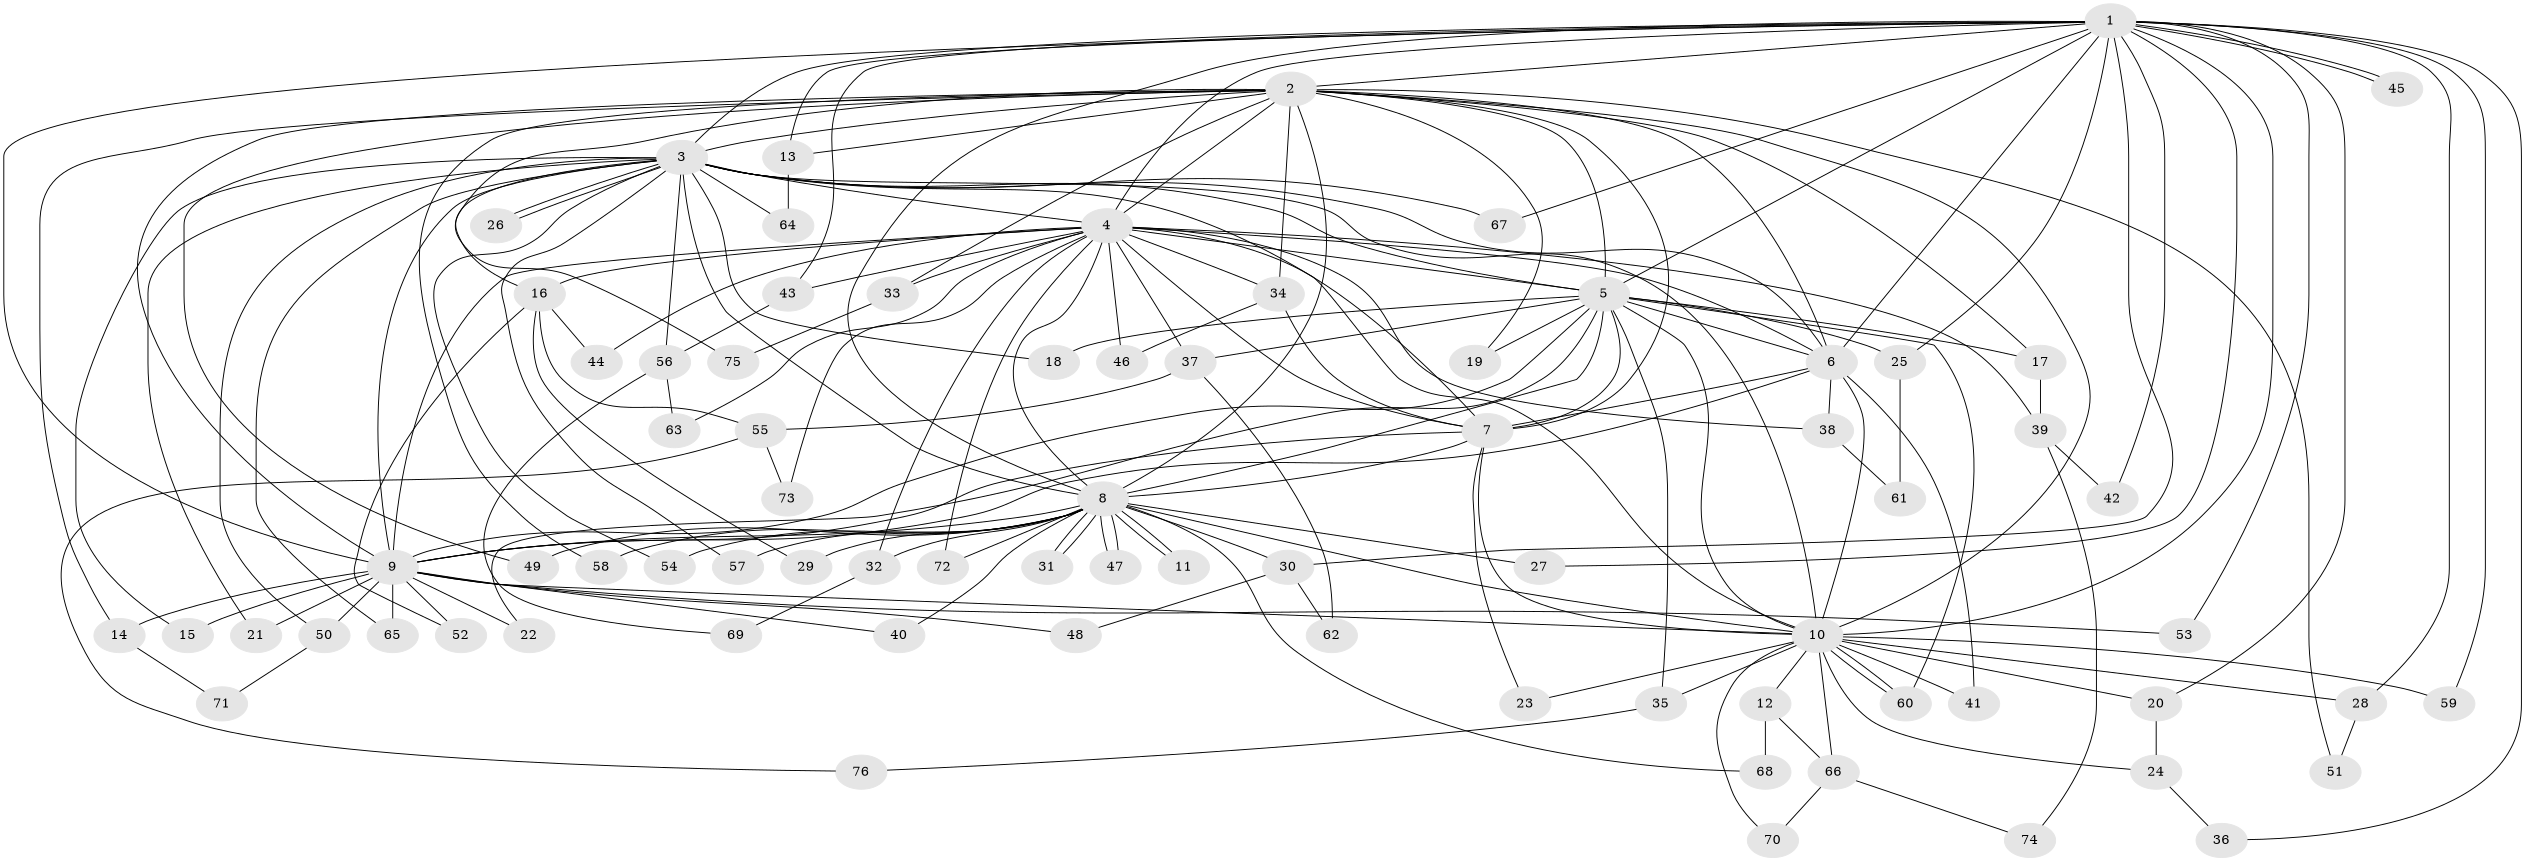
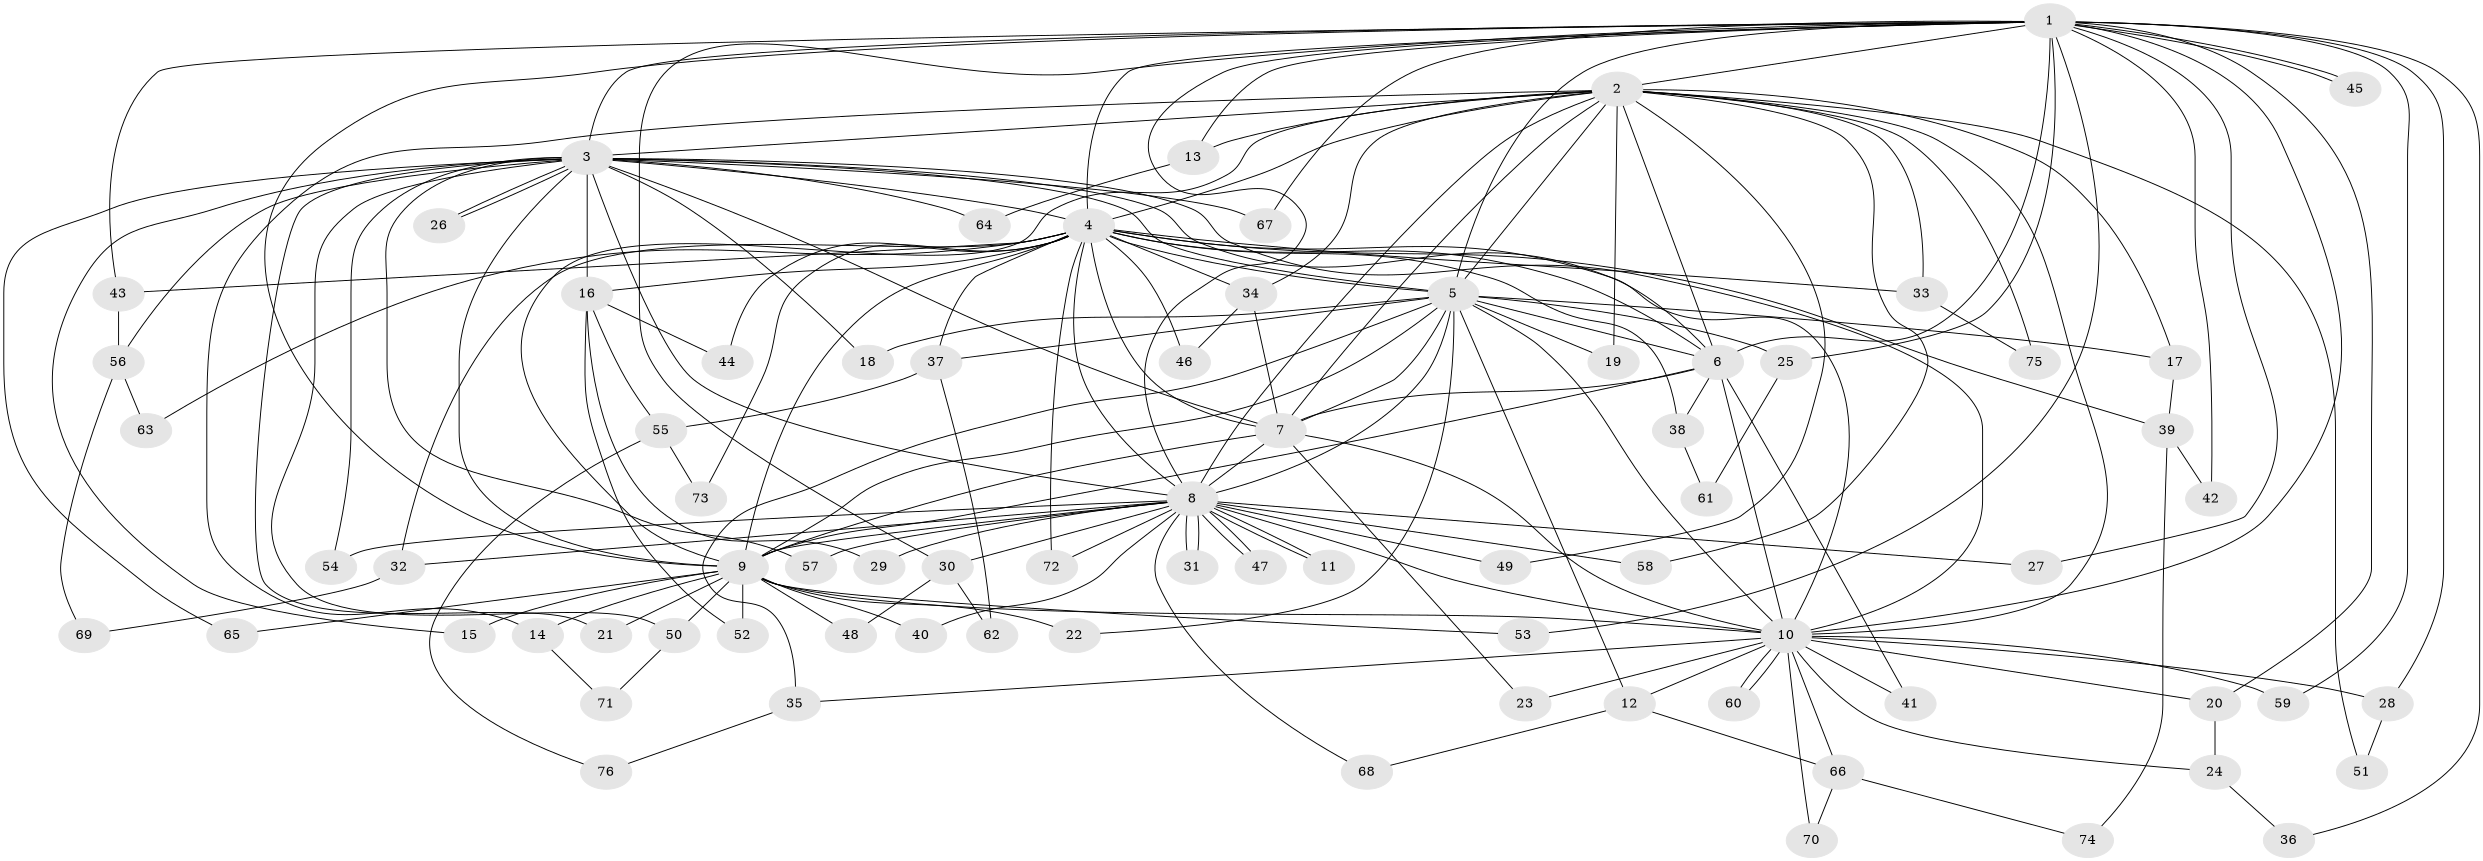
  graph {
    node [color=gray90 style=filled]
    1
    2
    3
    4
    5
    6
    8
    9
    10
    13
    20
    25
    27
    28
    30
    36
    42
    43
    45
    53
    59
    67
    7
    14
    17
    19
    33
    34
    49
    51
    58
    75
    15
    16
    18
    21
    26
    50
    54
    56
    57
    64
    65
    32
    37
    38
    39
    44
    46
    63
    72
    73
    12
    22
    35
    41
    23
    11
    29
    31
    40
    47
    68
    48
    52
    24
    60
    66
    70
    61
    62
    71
    55
    69
    74
    76
    1 -- 2
    1 -- 3
    1 -- 4
    1 -- 5
    1 -- 6
    1 -- 8
    1 -- 9
    1 -- 10
    1 -- 13
    1 -- 20
    1 -- 25
    1 -- 27
    1 -- 28
    1 -- 30
    1 -- 36
    1 -- 42
    1 -- 43
    1 -- 45
    1 -- 45
    1 -- 53
    1 -- 59
    1 -- 67
    2 -- 3
    2 -- 4
    2 -- 5
    2 -- 6
    2 -- 8
    2 -- 9
    2 -- 10
    2 -- 13
    2 -- 7
    2 -- 14
    2 -- 17
    2 -- 19
    2 -- 33
    2 -- 34
    2 -- 49
    2 -- 51
    2 -- 58
    2 -- 75
    3 -- 4
    3 -- 5
    3 -- 6
    3 -- 8
    3 -- 9
    3 -- 10
    3 -- 67
    3 -- 7
    3 -- 15
    3 -- 16
    3 -- 18
    3 -- 21
    3 -- 26
    3 -- 26
    3 -- 50
    3 -- 54
    3 -- 56
    3 -- 57
    3 -- 64
    3 -- 65
    4 -- 5
    4 -- 6
    4 -- 8
    4 -- 9
    4 -- 10
    4 -- 43
    4 -- 7
    4 -- 33
    4 -- 34
    4 -- 16
    4 -- 32
    4 -- 37
    4 -- 38
    4 -- 39
    4 -- 44
    4 -- 46
    4 -- 63
    4 -- 72
    4 -- 73
    5 -- 6
    5 -- 8
    5 -- 9
    5 -- 10
    5 -- 25
    5 -- 7
    5 -- 17
    5 -- 19
    5 -- 18
    5 -- 37
-   5 -- 60
+   5 -- 12
    5 -- 22
    5 -- 35
    6 -- 9
    6 -- 10
    6 -- 7
    6 -- 38
    6 -- 41
    8 -- 9
    8 -- 10
    8 -- 27
    8 -- 30
    8 -- 49
    8 -- 58
    8 -- 54
    8 -- 57
    8 -- 32
    8 -- 72
    8 -- 11
    8 -- 11
    8 -- 29
    8 -- 31
    8 -- 31
    8 -- 40
    8 -- 47
    8 -- 47
    8 -- 68
    9 -- 10
    9 -- 53
    9 -- 14
    9 -- 15
    9 -- 21
    9 -- 50
    9 -- 65
    9 -- 22
    9 -- 40
    9 -- 48
    9 -- 52
    10 -- 20
    10 -- 28
    10 -- 59
    10 -- 12
    10 -- 35
    10 -- 41
    10 -- 23
    10 -- 24
    10 -- 60
    10 -- 60
    10 -- 66
    10 -- 70
    13 -- 64
    20 -- 24
    25 -- 61
    28 -- 51
    30 -- 48
    30 -- 62
    43 -- 56
    7 -- 8
    7 -- 9
    7 -- 10
    7 -- 23
    14 -- 71
    17 -- 39
    33 -- 75
    34 -- 7
    34 -- 46
    16 -- 44
    16 -- 29
    16 -- 52
    16 -- 55
    50 -- 71
    56 -- 63
    56 -- 69
    32 -- 69
    37 -- 62
    37 -- 55
    38 -- 61
    39 -- 42
    39 -- 74
    12 -- 68
    12 -- 66
    35 -- 76
    24 -- 36
    66 -- 70
    66 -- 74
    55 -- 73
    55 -- 76
  }
